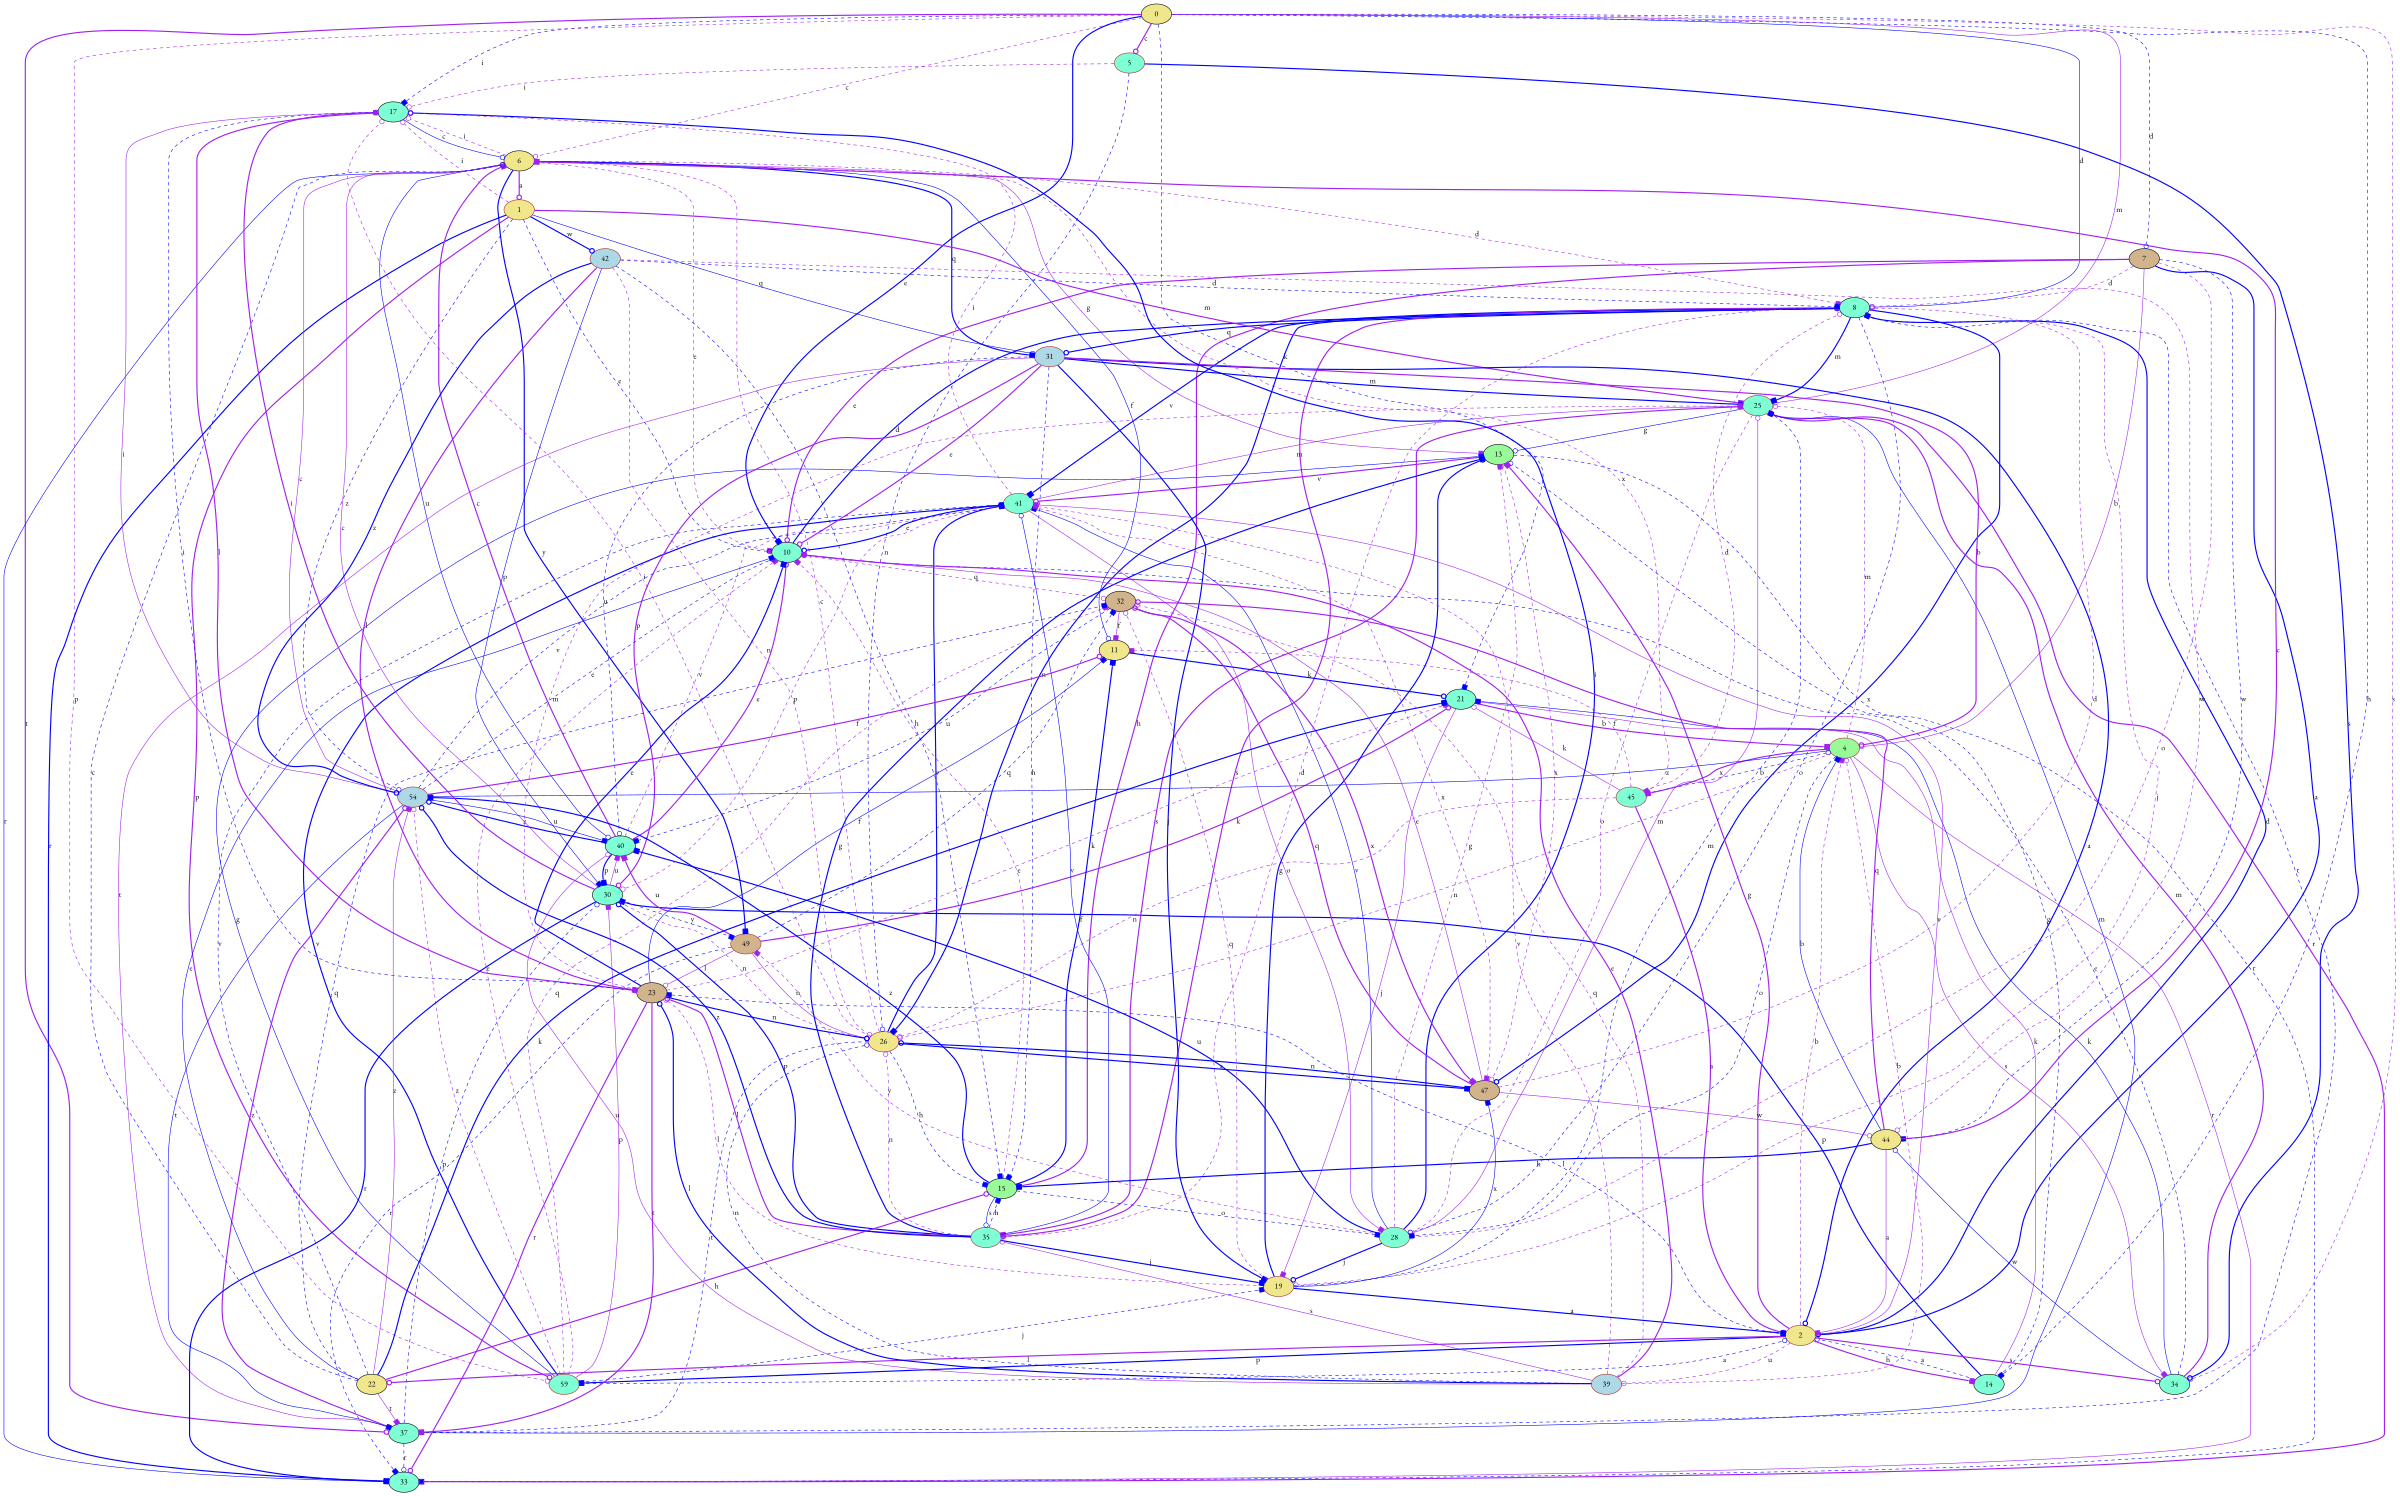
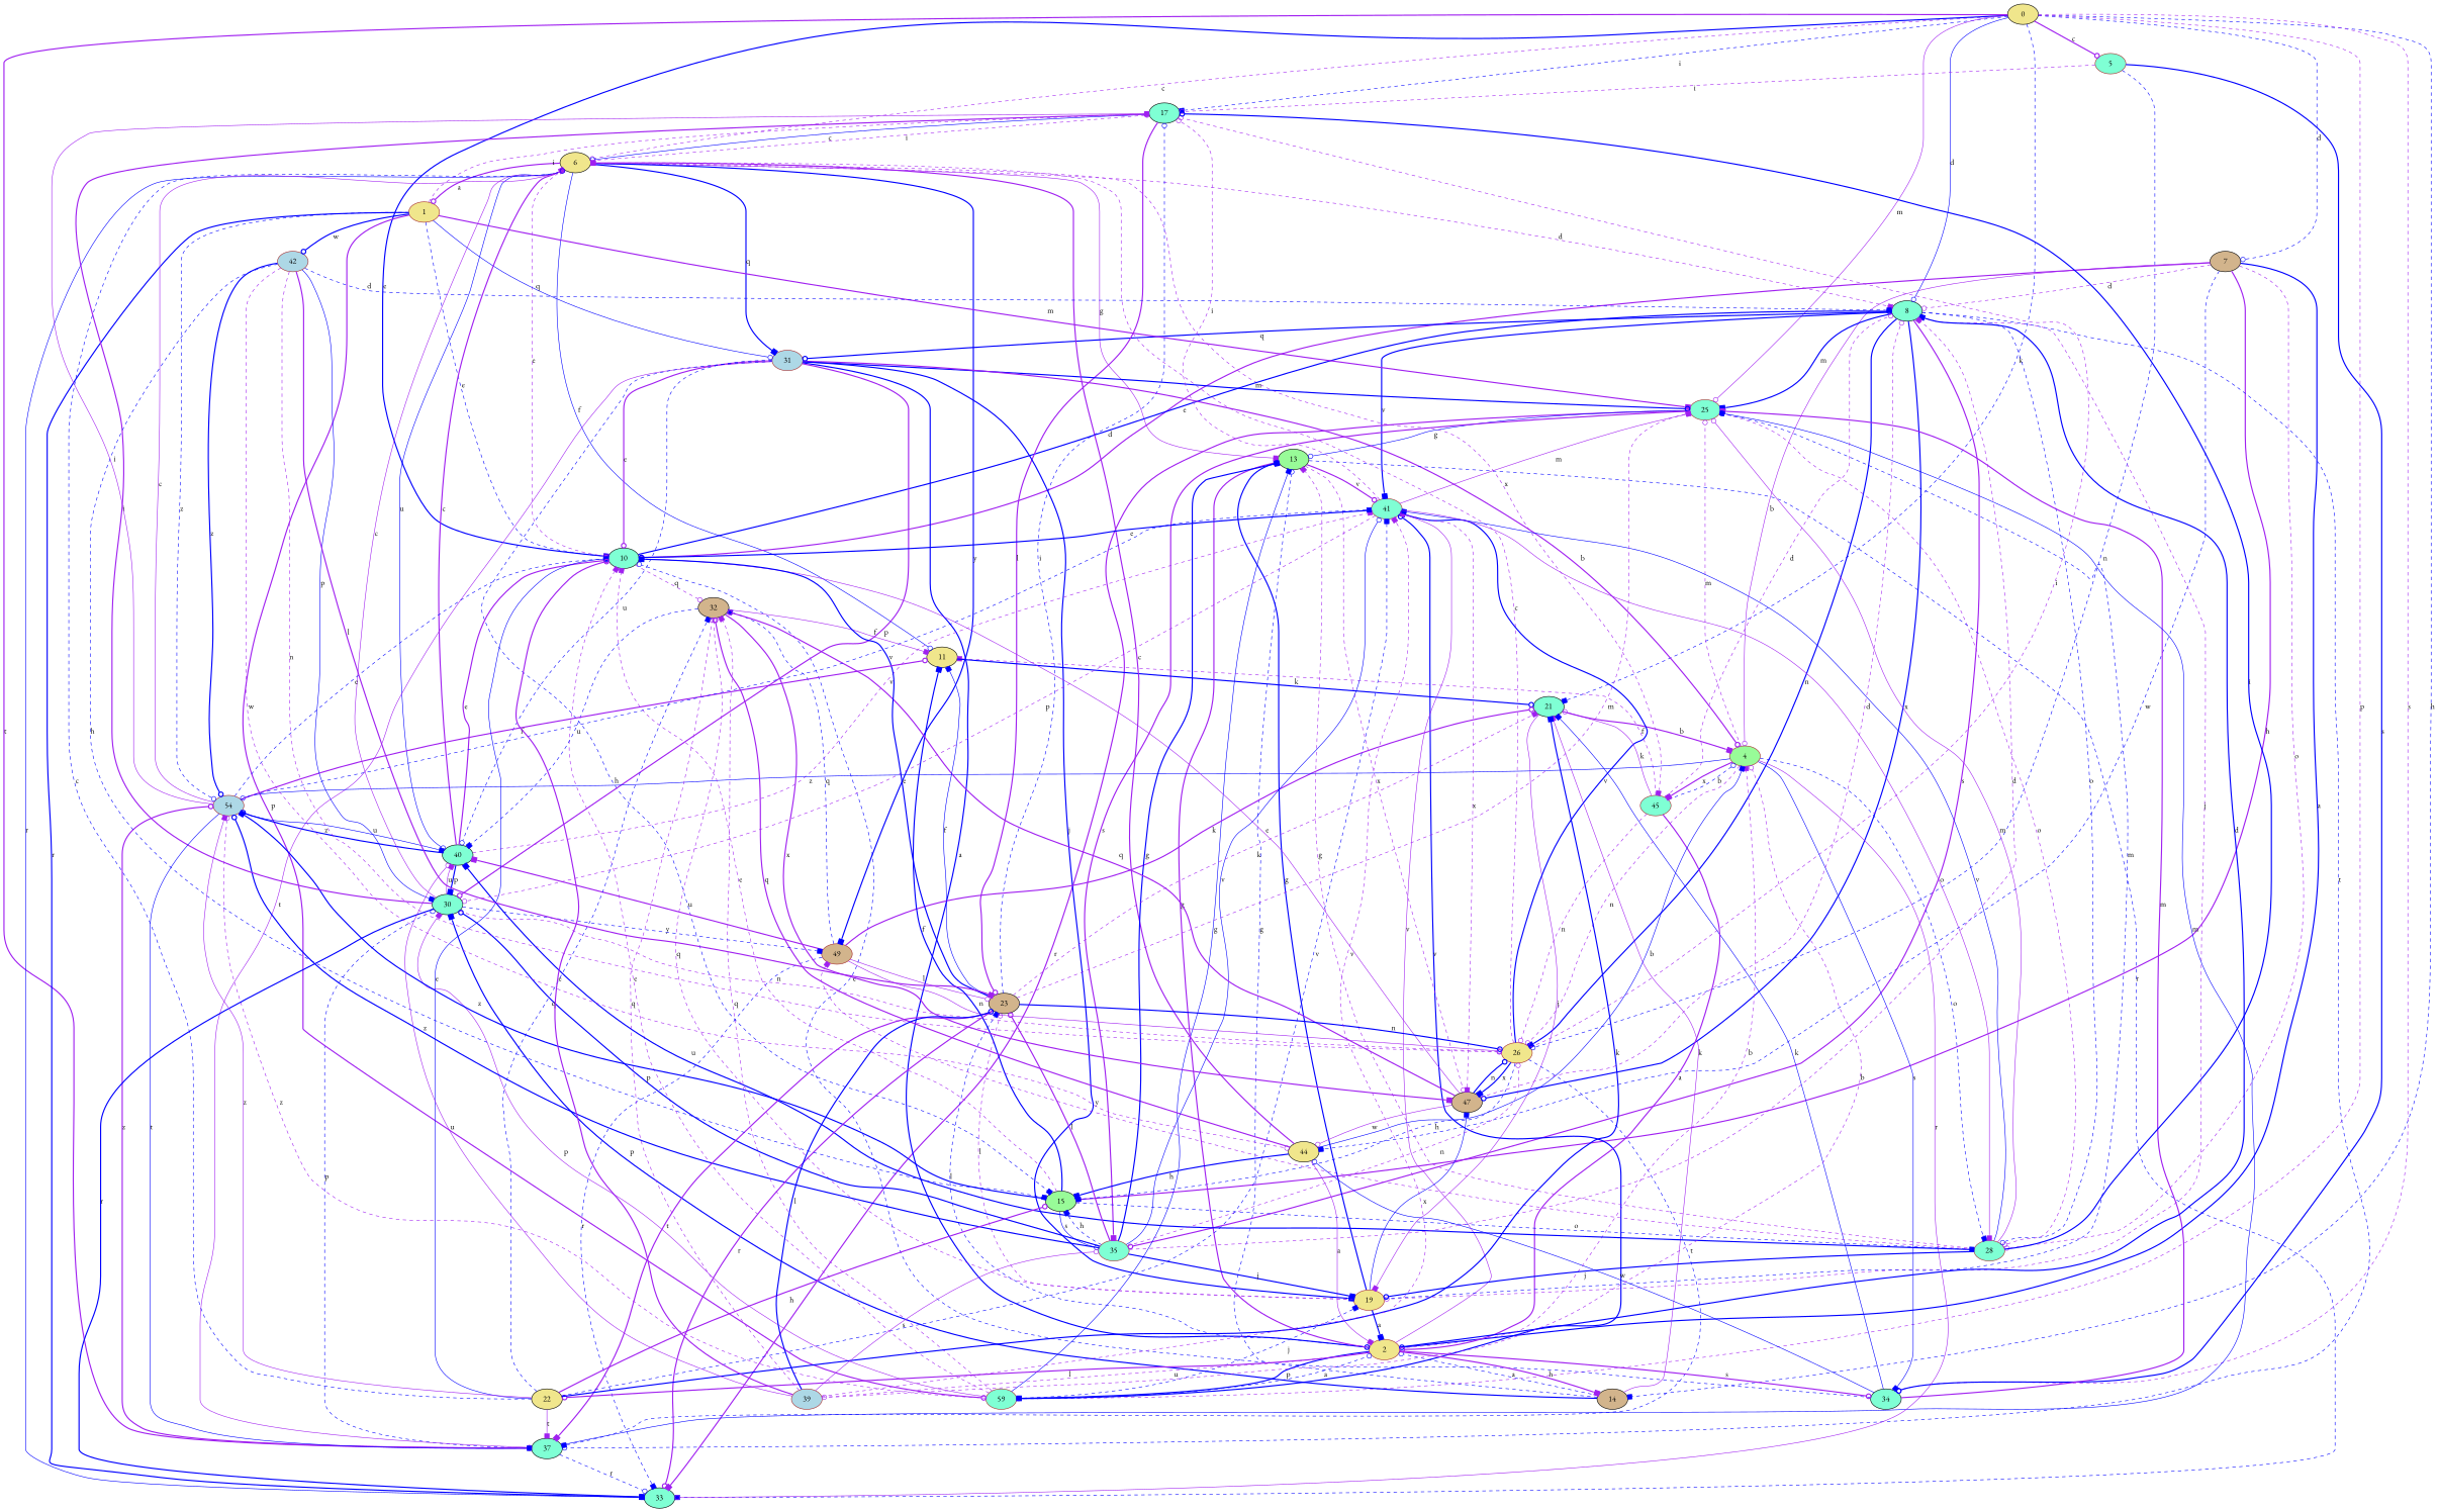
  strict digraph {
    fontname="EB Garamond"
    node [color=black fillcolor=aquamarine fontname="EB Garamond" style=filled]
    edge [arrowhead=odot color=purple fontname="EB Garamond" style=dashed]
    0 [fillcolor=khaki]
    5 [color=brown]
    6 [fillcolor=khaki]
    7 [fillcolor=tan]
    8
    10
-   14
+   14 [fillcolor=tan]
    17
    21
    25 [color=brown]
    n11 [color=brown label=59]
    34
    37
    26 [color=brown fillcolor=khaki]
    1 [color=brown fillcolor=khaki]
    31 [color=brown fillcolor=lightblue]
    33
    13 [fillcolor=palegreen]
    45 [color=brown]
    11 [fillcolor=khaki]
    40
    49 [color=brown fillcolor=tan]
    2 [color=brown fillcolor=khaki]
    4 [color=brown fillcolor=palegreen]
    28 [color=brown]
    15 [fillcolor=palegreen]
    44 [fillcolor=khaki]
    41 [color=brown]
    19 [color=brown fillcolor=khaki]
    35 [color=brown]
    47 [fillcolor=tan]
    32 [fillcolor=tan]
    30
    23 [fillcolor=tan]
    54 [color=brown fillcolor=lightblue]
    42 [color=brown fillcolor=lightblue]
    22 [fillcolor=khaki]
    39 [color=brown fillcolor=lightblue]
    0 -> 5 [label=c style=bold]
    0 -> 6 [label=c]
    0 -> 7 [color=blue label=d]
    0 -> 8 [color=blue label=d style=solid]
    0 -> 10 [arrowhead=box color=blue label=e style=bold]
    0 -> 14 [arrowhead=box color=blue label=h]
    0 -> 17 [arrowhead=box color=blue label=i]
    0 -> 21 [arrowhead=box color=blue label=k]
    0 -> 25 [label=m style=solid]
    0 -> n11 [label=p]
    0 -> 34 [label=s]
    0 -> 37 [label=t style=bold]
    5 -> 17 [label=i]
    5 -> 34 [color=blue label=s style=bold]
    5 -> 26 [color=blue label=n]
    6 -> 8 [arrowhead=box label=d]
    6 -> 10 [arrowhead=box label=e]
    6 -> 17 [label=i]
    6 -> 1 [label=a style=bold]
    6 -> 31 [arrowhead=box color=blue label=q style=bold]
    6 -> 33 [arrowhead=box color=blue label=r style=solid]
    6 -> 13 [arrowhead=box label=g style=solid]
    6 -> 45 [arrowhead=box label=x]
    6 -> 11 [color=blue label=f style=solid]
    6 -> 40 [color=blue label=u style=solid]
    6 -> 49 [arrowhead=box color=blue label=y style=bold]
    7 -> 8 [label=d]
    7 -> 10 [label=e style=bold]
    7 -> 2 [color=blue label=a style=bold]
    7 -> 4 [label=b style=solid]
    7 -> 28 [label=o]
    7 -> 15 [label=h style=bold]
    7 -> 44 [arrowhead=box color=blue label=w]
    8 -> 25 [arrowhead=box color=blue label=m style=bold]
    8 -> 37 [color=blue label=t]
    8 -> 26 [arrowhead=box color=blue label=n style=bold]
    8 -> 31 [color=blue label=q style=bold]
    8 -> 28 [color=blue label=o]
    8 -> 41 [arrowhead=box color=blue label=v style=bold]
    8 -> 19 [label=j]
    8 -> 35 [label=s style=bold]
    8 -> 47 [color=blue label=x style=bold]
    10 -> 8 [color=blue label=d style=bold]
    10 -> 32 [label=q]
    14 -> 21 [arrowhead=box label=k style=solid]
    14 -> 13 [color=blue label=g]
    14 -> 2 [color=blue label=a]
    14 -> 30 [arrowhead=box color=blue label=p style=bold]
    17 -> 6 [color=blue label=c style=solid]
    17 -> 23 [label=l style=bold]
    21 -> 4 [arrowhead=box label=b style=bold]
    21 -> 19 [arrowhead=box label=j style=solid]
    25 -> 33 [arrowhead=box label=r style=bold]
    25 -> 13 [color=blue label=g style=solid]
    25 -> 28 [label=o]
    25 -> 35 [arrowhead=box label=s style=bold]
    n11 -> 10 [arrowhead=box label=e]
    n11 -> 13 [arrowhead=box color=blue label=g style=solid]
    n11 -> 2 [color=blue label=a]
    n11 -> 41 [color=blue label=v style=bold]
    n11 -> 19 [arrowhead=box color=blue label=j]
    n11 -> 32 [arrowhead=box label=q]
    n11 -> 30 [arrowhead=box label=p style=solid]
    n11 -> 54 [label=z]
    34 -> 10 [color=blue label=e]
    34 -> 21 [arrowhead=box color=blue label=k style=solid]
    34 -> 25 [arrowhead=box label=m style=bold]
    34 -> 44 [color=blue label=w style=solid]
    37 -> 25 [arrowhead=box color=blue label=m style=solid]
    37 -> 33 [color=blue label=r]
    37 -> 30 [color=blue label=p]
    37 -> 54 [label=z style=bold]
    26 -> 6 [arrowhead=box label=c]
    26 -> 17 [label=i]
    26 -> 37 [arrowhead=box color=blue label=t]
    26 -> 15 [arrowhead=box color=blue label=h]
    26 -> 41 [arrowhead=box color=blue label=v style=bold]
    26 -> 47 [arrowhead=box color=blue label=x style=bold]
    1 -> 10 [color=blue label=e]
    1 -> 17 [label=i]
    1 -> 25 [arrowhead=box label=m style=bold]
    1 -> n11 [label=p style=bold]
    1 -> 31 [color=blue label=q style=solid]
    1 -> 33 [arrowhead=box color=blue label=r style=bold]
    1 -> 54 [color=blue label=z]
    1 -> 42 [color=blue label=w style=bold]
    31 -> 10 [label=e style=bold]
    31 -> 25 [color=blue label=m style=bold]
    31 -> 37 [label=t style=solid]
    31 -> 40 [color=blue label=u]
    31 -> 2 [color=blue label=a style=bold]
    31 -> 4 [label=b style=bold]
    31 -> 15 [arrowhead=box color=blue label=h]
    31 -> 19 [arrowhead=box color=blue label=j style=bold]
    31 -> 30 [label=p style=bold]
    13 -> 33 [arrowhead=box color=blue label=r]
    13 -> 41 [label=v style=bold]
    13 -> 47 [label=x]
    45 -> 8 [label=d]
    45 -> 21 [label=k style=solid]
    45 -> 26 [label=n]
    45 -> 11 [arrowhead=box label=f]
    45 -> 2 [label=a style=bold]
    45 -> 4 [color=blue label=b]
    11 -> 21 [color=blue label=k style=bold]
    40 -> 6 [arrowhead=box label=c style=bold]
    40 -> 10 [label=e style=bold]
    40 -> 41 [arrowhead=box label=v]
    40 -> 30 [arrowhead=box color=blue label=p style=bold]
    40 -> 54 [color=blue label=z style=bold]
    49 -> 21 [label=k style=bold]
    49 -> 26 [label=n style=solid]
    49 -> 33 [arrowhead=box color=blue label=r]
    49 -> 40 [arrowhead=box label=u style=bold]
    49 -> 32 [arrowhead=box color=blue label=q]
    49 -> 23 [label=l style=solid]
    2 -> 8 [arrowhead=box color=blue label=d style=bold]
    2 -> 14 [arrowhead=box label=h style=bold]
    2 -> n11 [arrowhead=box color=blue label=p style=bold]
    2 -> 34 [label=s style=bold]
    2 -> 13 [arrowhead=box label=g style=bold]
    2 -> 4 [arrowhead=box label=b]
    2 -> 41 [arrowhead=box label=v style=solid]
    2 -> 23 [arrowhead=box color=blue label=l]
    2 -> 22 [label=l style=bold]
    2 -> 39 [label=u]
    4 -> 25 [label=m]
-   4 -> 34 [arrowhead=box label=s style=solid]
+   4 -> 34 [arrowhead=box color=blue label=s style=solid]
    4 -> 26 [label=n]
    4 -> 33 [label=r style=solid]
    4 -> 45 [arrowhead=box label=x style=bold]
    4 -> 28 [arrowhead=box color=blue label=o]
    4 -> 54 [color=blue label=z style=solid]
    28 -> 17 [color=blue label=i style=bold]
    28 -> 25 [label=m style=solid]
    28 -> 13 [arrowhead=box label=g]
    28 -> 40 [arrowhead=box color=blue label=u style=bold]
    28 -> 49 [arrowhead=box label=y]
    28 -> 41 [arrowhead=box color=blue label=v style=solid]
    28 -> 19 [color=blue label=j style=bold]
    15 -> 10 [arrowhead=box label=e]
    15 -> 11 [arrowhead=box color=blue label=f style=bold]
    15 -> 28 [arrowhead=box color=blue label=o]
    15 -> 35 [color=blue label=s style=solid]
    15 -> 54 [arrowhead=box color=blue label=z style=bold]
    44 -> 6 [arrowhead=box label=c style=bold]
    44 -> 2 [arrowhead=box label=a style=solid]
    44 -> 4 [arrowhead=box color=blue label=b style=solid]
    44 -> 15 [arrowhead=box color=blue label=h style=bold]
    44 -> 32 [label=q style=bold]
    41 -> 10 [color=blue label=e style=bold]
    41 -> 17 [label=i]
    41 -> 25 [arrowhead=box label=m style=solid]
    41 -> 28 [arrowhead=box label=o style=solid]
    41 -> 47 [arrowhead=box label=x]
    41 -> 30 [label=p]
    19 -> 25 [color=blue label=m]
    19 -> 13 [color=blue label=g style=bold]
    19 -> 2 [arrowhead=box color=blue label=a style=bold]
    19 -> 47 [arrowhead=box color=blue label=x style=solid]
    19 -> 32 [label=q]
    19 -> 23 [label=l]
    35 -> 8 [arrowhead=box label=d]
    35 -> 26 [label=n]
    35 -> 13 [arrowhead=box color=blue label=g style=bold]
    35 -> 15 [arrowhead=box color=blue label=h]
    35 -> 41 [color=blue label=v style=solid]
    35 -> 19 [arrowhead=box color=blue label=j style=bold]
    35 -> 30 [color=blue label=p style=bold]
    35 -> 23 [label=l style=bold]
    35 -> 54 [color=blue label=z style=bold]
    47 -> 8 [label=d]
    47 -> 10 [arrowhead=box label=e style=solid]
    47 -> 26 [color=blue label=n style=bold]
    47 -> 44 [label=w style=solid]
    47 -> 32 [label=q style=bold]
    32 -> 11 [arrowhead=box label=f style=solid]
    32 -> 40 [arrowhead=box color=blue label=u]
    32 -> 47 [arrowhead=box label=x style=bold]
    30 -> 6 [label=c style=solid]
    30 -> 17 [label=i style=bold]
    30 -> 26 [label=n]
    30 -> 33 [arrowhead=box color=blue label=r style=bold]
    30 -> 40 [arrowhead=box label=u style=solid]
    30 -> 49 [arrowhead=box color=blue label=y]
    23 -> 10 [arrowhead=box color=blue label=e style=bold]
    23 -> 17 [color=blue label=i]
    23 -> 21 [arrowhead=box label=k]
    23 -> 25 [arrowhead=box label=m]
    23 -> 37 [arrowhead=box label=t style=bold]
    23 -> 26 [color=blue label=n style=bold]
    23 -> 33 [label=r style=bold]
    23 -> 11 [arrowhead=box color=blue label=f style=solid]
    54 -> 6 [label=c style=solid]
    54 -> 10 [color=blue label=e]
    54 -> 17 [arrowhead=box label=i style=solid]
    54 -> 37 [arrowhead=box color=blue label=t style=solid]
    54 -> 11 [label=f style=bold]
    54 -> 40 [arrowhead=box color=blue label=u style=solid]
    54 -> 41 [arrowhead=box color=blue label=v]
    42 -> 8 [arrowhead=box color=blue label=d]
    42 -> 26 [label=n]
    42 -> 15 [arrowhead=box color=blue label=h]
    42 -> 44 [label=w]
    42 -> 30 [arrowhead=box color=blue label=p style=solid]
    42 -> 23 [arrowhead=box label=l style=bold]
    42 -> 54 [color=blue label=z style=bold]
    22 -> 6 [color=blue label=c]
    22 -> 10 [arrowhead=box color=blue label=e style=solid]
    22 -> 21 [arrowhead=box color=blue label=k style=bold]
    22 -> 37 [arrowhead=box label=t style=solid]
    22 -> 15 [label=h style=bold]
    22 -> 41 [arrowhead=box color=blue label=v]
    22 -> 32 [arrowhead=box color=blue label=q]
    22 -> 54 [arrowhead=box label=z style=solid]
    39 -> 10 [label=e style=bold]
-   39 -> 26 [color=blue label=n]
    39 -> 40 [label=u style=solid]
    39 -> 4 [label=b]
    39 -> 41 [arrowhead=box label=v]
    39 -> 35 [label=s style=solid]
    39 -> 32 [label=q]
    39 -> 23 [color=blue label=l style=bold]
  }
